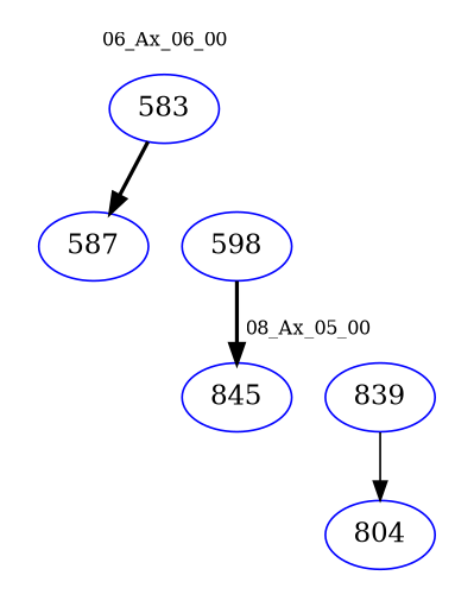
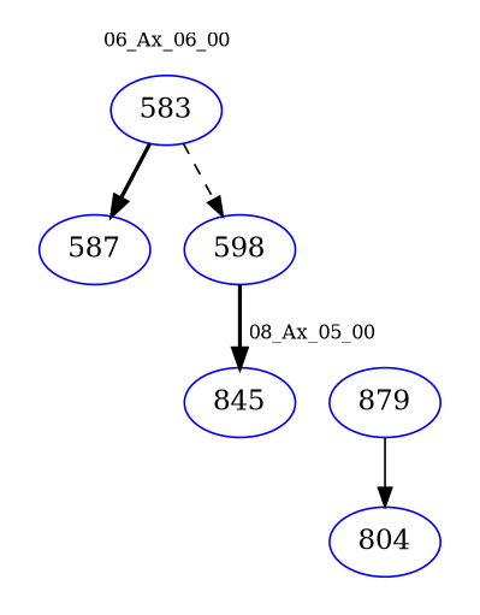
  digraph {
    node [color=blue]
    edge [color=black style=bold]
    n1 [label=583]
    n2 [label=587]
    n3 [label=598]
-   n4 [label=839]
+   n4 [label=879]
    n5 [label=804]
    n6 [label=845]
    subgraph cluster_1 {
      color=white
      fontsize=10
      label="06_Ax_06_00"
      n1
      n2
      n3
    }
    subgraph cluster_2 {
      color=white
      fontsize=10
      label="08_Ax_05_00"
      n4
      n5
      n6
    }
    n1 -> n2
+   n1 -> n3 [style=dashed]
    n3 -> n6
    n4 -> n5 [style=solid]
  }
